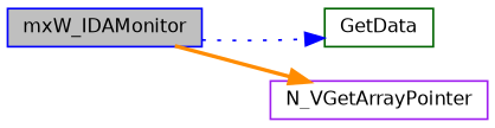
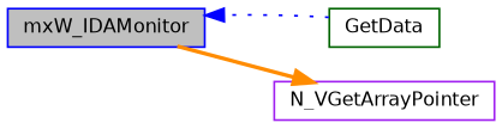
  digraph {
    rankdir=LR
    node [fillcolor=white fontname=Helvetica fontsize=10 shape=record style=filled]
    edge [fontname=Helvetica fontsize=10 labelfontname=Helvetica labelfontsize=10]
    n1 [color=blue fillcolor=grey75 fontcolor=black height=0.2 label=mxW_IDAMonitor width=0.4]
    n2 [color=darkgreen height=0.2 label=GetData width=0.4]
    n3 [color=purple height=0.2 label=N_VGetArrayPointer width=0.4]
-   n1 -> n2 [color=blue style=dotted]
+   n2 -> n1 [color=blue style=dotted]
    n1 -> n3 [color=darkorange style=bold]
  }
